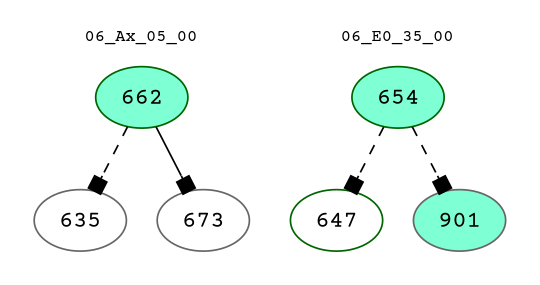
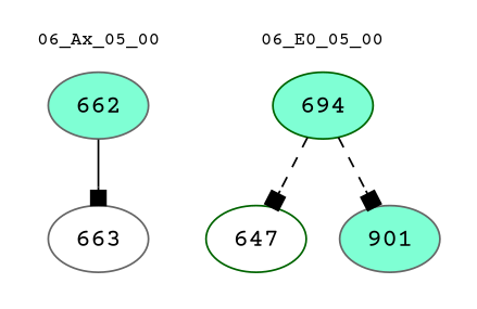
  digraph {
    fontname="Courier Prime"
    node [color=gray40 fillcolor=aquamarine fontname="Courier Prime" style=filled]
    edge [arrowhead=box color=black fontname="Courier Prime" style=dashed]
-   n1 [color=darkgreen label=662]
-   n2 [fillcolor=white label=635]
-   n3 [fillcolor=white label=673]
-   n4 [color=darkgreen label=654]
+   n1 [label=662]
+   n3 [fillcolor=white label=663]
+   n4 [color=darkgreen label=694]
    n5 [color=darkgreen fillcolor=white label=647]
    n6 [label=901]
    subgraph cluster_1 {
      color=white
      fontsize=10
      label="06_Ax_05_00"
      n1
-     n2
      n3
    }
    subgraph cluster_2 {
      color=white
      fontsize=10
-     label="06_E0_35_00"
+     label="06_E0_05_00"
      n4
      n5
      n6
    }
-   n1 -> n2
    n1 -> n3 [style=solid]
    n4 -> n5
    n4 -> n6
  }
